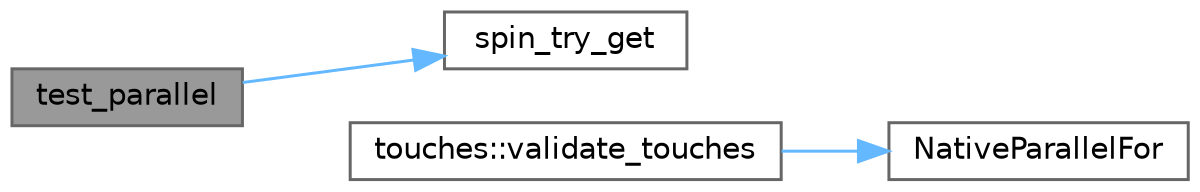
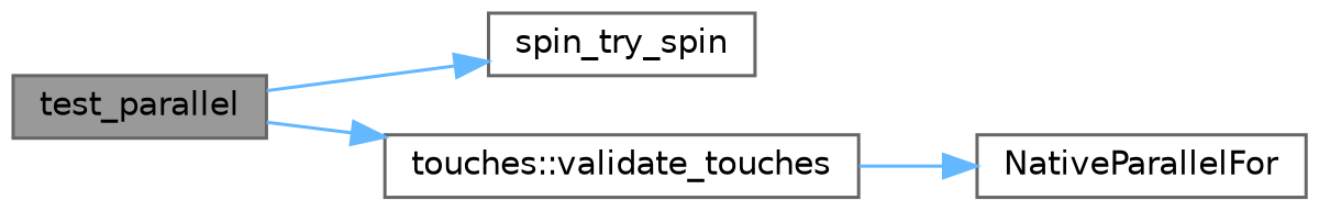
  digraph {
    rankdir=LR
    node [color=grey40 fillcolor=white fontname=Helvetica fontsize=10 shape=box style=filled]
    edge [color=steelblue1 fontname=Helvetica fontsize=10 labelfontname=Helvetica labelfontsize=10 style=solid]
    n1 [color=gray40 fillcolor=grey60 fontcolor=black height=0.2 label=test_parallel width=0.4]
-   n2 [height=0.2 label=spin_try_get width=0.4]
+   n2 [height=0.2 label=spin_try_spin width=0.4]
    n3 [height=0.2 label="touches::validate_touches" width=0.4]
    n4 [height=0.2 label=NativeParallelFor width=0.4]
    n1 -> n2
+   n1 -> n3
    n3 -> n4
  }
